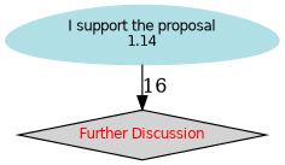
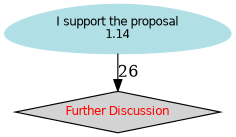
  digraph {
    ranksep=0.25
    node [fontname=Helvetica fontsize=10 style=filled]
    "I support the proposal\n1.14" [color=powderblue fontcolor="Navy Blue" shape=egg]
    "Further Discussion" [fontcolor=Red shape=diamond]
-   "I support the proposal\n1.14" -> "Further Discussion" [label=16]
+   "I support the proposal\n1.14" -> "Further Discussion" [label=26]
  }
